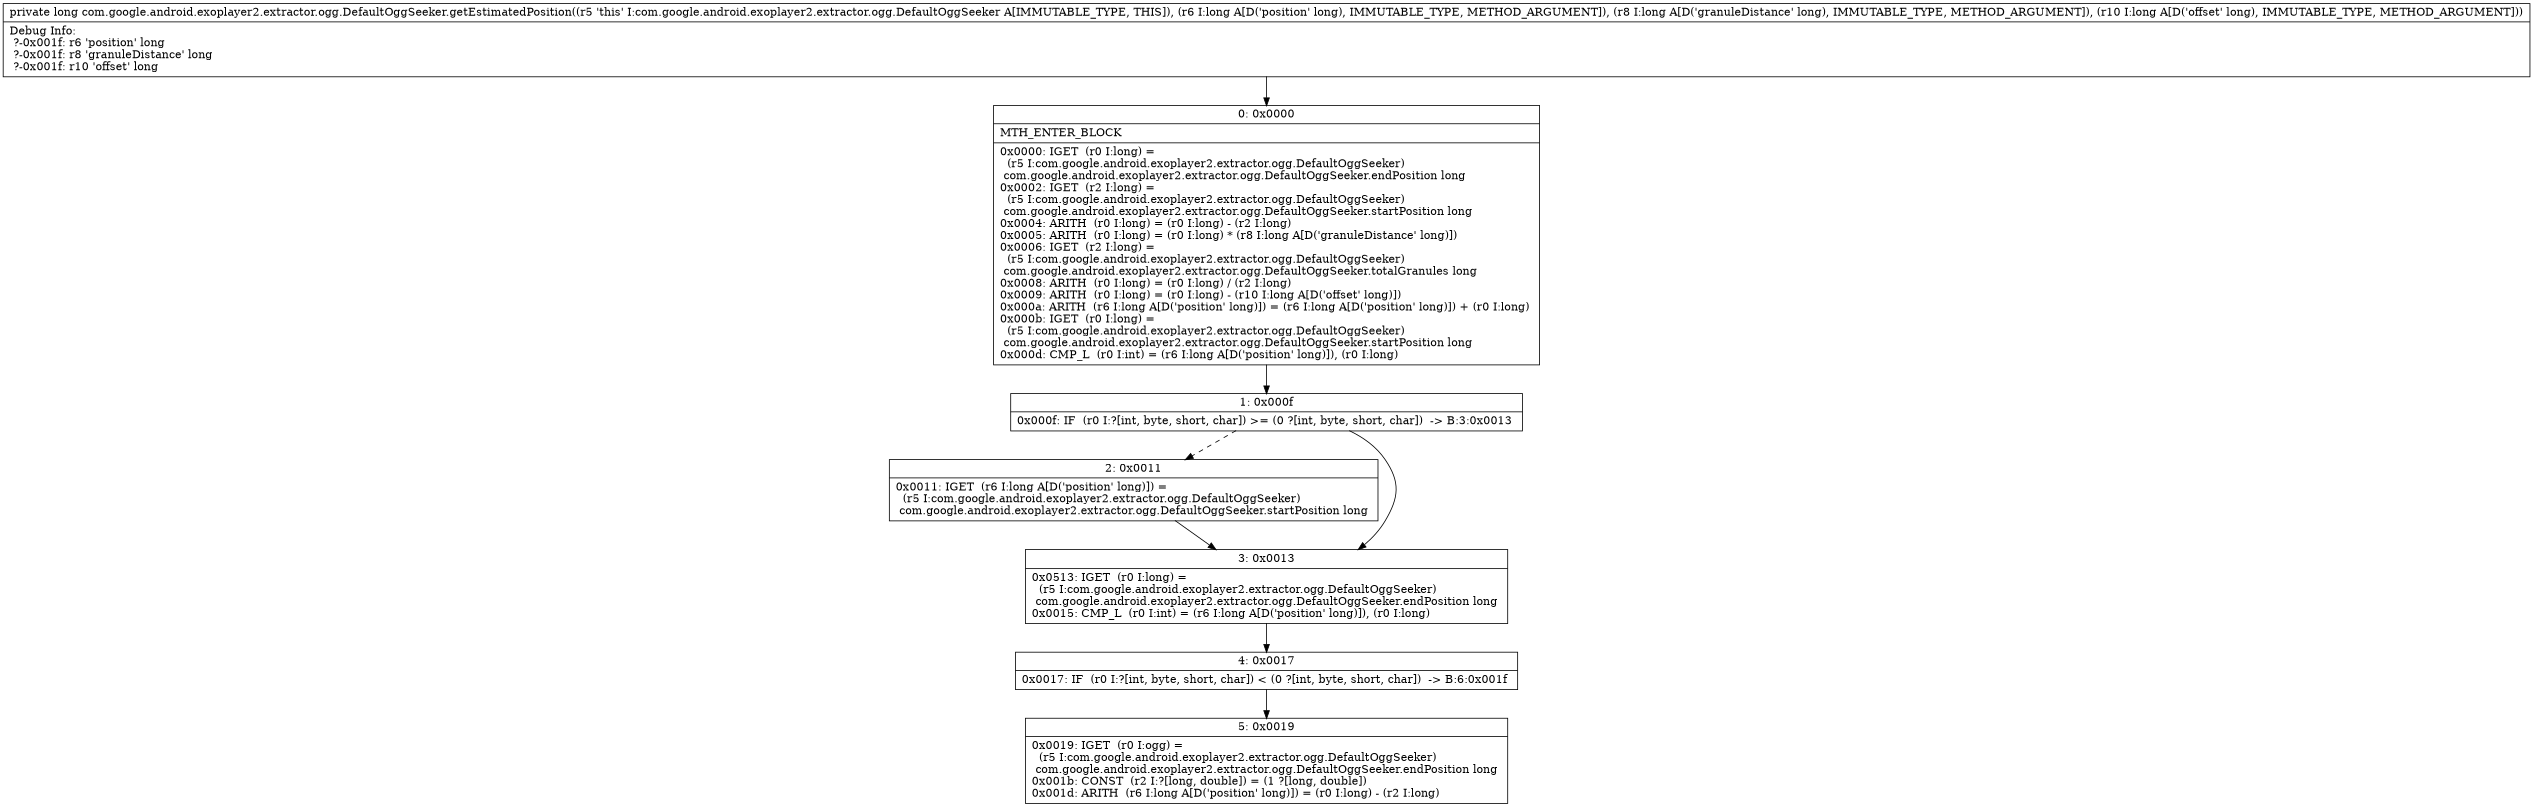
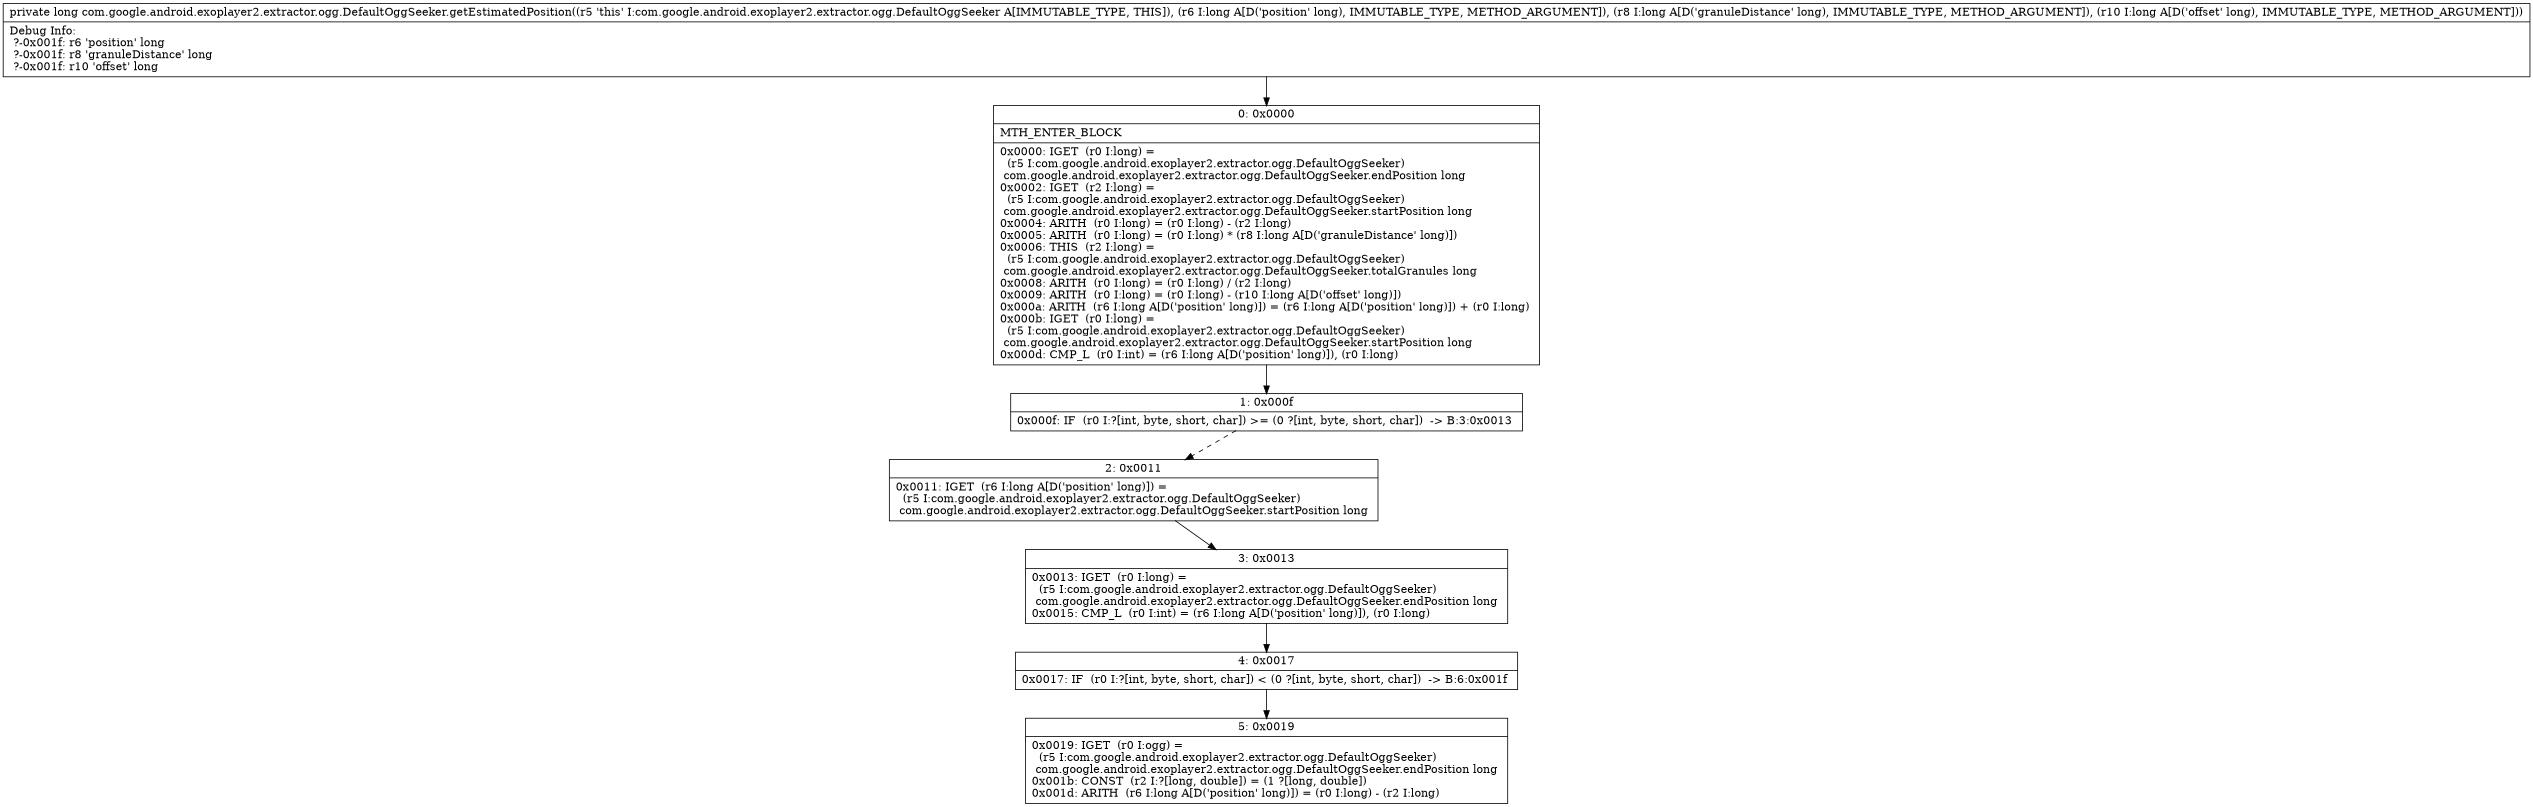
  digraph {
    node [shape=record]
-   n1 [label="{0\:\ 0x0000|MTH_ENTER_BLOCK\l|0x0000: IGET  (r0 I:long) = \l  (r5 I:com.google.android.exoplayer2.extractor.ogg.DefaultOggSeeker)\l com.google.android.exoplayer2.extractor.ogg.DefaultOggSeeker.endPosition long \l0x0002: IGET  (r2 I:long) = \l  (r5 I:com.google.android.exoplayer2.extractor.ogg.DefaultOggSeeker)\l com.google.android.exoplayer2.extractor.ogg.DefaultOggSeeker.startPosition long \l0x0004: ARITH  (r0 I:long) = (r0 I:long) \- (r2 I:long) \l0x0005: ARITH  (r0 I:long) = (r0 I:long) * (r8 I:long A[D('granuleDistance' long)]) \l0x0006: IGET  (r2 I:long) = \l  (r5 I:com.google.android.exoplayer2.extractor.ogg.DefaultOggSeeker)\l com.google.android.exoplayer2.extractor.ogg.DefaultOggSeeker.totalGranules long \l0x0008: ARITH  (r0 I:long) = (r0 I:long) \/ (r2 I:long) \l0x0009: ARITH  (r0 I:long) = (r0 I:long) \- (r10 I:long A[D('offset' long)]) \l0x000a: ARITH  (r6 I:long A[D('position' long)]) = (r6 I:long A[D('position' long)]) + (r0 I:long) \l0x000b: IGET  (r0 I:long) = \l  (r5 I:com.google.android.exoplayer2.extractor.ogg.DefaultOggSeeker)\l com.google.android.exoplayer2.extractor.ogg.DefaultOggSeeker.startPosition long \l0x000d: CMP_L  (r0 I:int) = (r6 I:long A[D('position' long)]), (r0 I:long) \l}"]
+   n1 [label="{0\:\ 0x0000|MTH_ENTER_BLOCK\l|0x0000: IGET  (r0 I:long) = \l  (r5 I:com.google.android.exoplayer2.extractor.ogg.DefaultOggSeeker)\l com.google.android.exoplayer2.extractor.ogg.DefaultOggSeeker.endPosition long \l0x0002: IGET  (r2 I:long) = \l  (r5 I:com.google.android.exoplayer2.extractor.ogg.DefaultOggSeeker)\l com.google.android.exoplayer2.extractor.ogg.DefaultOggSeeker.startPosition long \l0x0004: ARITH  (r0 I:long) = (r0 I:long) \- (r2 I:long) \l0x0005: ARITH  (r0 I:long) = (r0 I:long) * (r8 I:long A[D('granuleDistance' long)]) \l0x0006: THIS  (r2 I:long) = \l  (r5 I:com.google.android.exoplayer2.extractor.ogg.DefaultOggSeeker)\l com.google.android.exoplayer2.extractor.ogg.DefaultOggSeeker.totalGranules long \l0x0008: ARITH  (r0 I:long) = (r0 I:long) \/ (r2 I:long) \l0x0009: ARITH  (r0 I:long) = (r0 I:long) \- (r10 I:long A[D('offset' long)]) \l0x000a: ARITH  (r6 I:long A[D('position' long)]) = (r6 I:long A[D('position' long)]) + (r0 I:long) \l0x000b: IGET  (r0 I:long) = \l  (r5 I:com.google.android.exoplayer2.extractor.ogg.DefaultOggSeeker)\l com.google.android.exoplayer2.extractor.ogg.DefaultOggSeeker.startPosition long \l0x000d: CMP_L  (r0 I:int) = (r6 I:long A[D('position' long)]), (r0 I:long) \l}"]
    n2 [label="{1\:\ 0x000f|0x000f: IF  (r0 I:?[int, byte, short, char]) \>= (0 ?[int, byte, short, char])  \-\> B:3:0x0013 \l}"]
    n3 [label="{2\:\ 0x0011|0x0011: IGET  (r6 I:long A[D('position' long)]) = \l  (r5 I:com.google.android.exoplayer2.extractor.ogg.DefaultOggSeeker)\l com.google.android.exoplayer2.extractor.ogg.DefaultOggSeeker.startPosition long \l}"]
-   n4 [label="{3\:\ 0x0013|0x0513: IGET  (r0 I:long) = \l  (r5 I:com.google.android.exoplayer2.extractor.ogg.DefaultOggSeeker)\l com.google.android.exoplayer2.extractor.ogg.DefaultOggSeeker.endPosition long \l0x0015: CMP_L  (r0 I:int) = (r6 I:long A[D('position' long)]), (r0 I:long) \l}"]
+   n4 [label="{3\:\ 0x0013|0x0013: IGET  (r0 I:long) = \l  (r5 I:com.google.android.exoplayer2.extractor.ogg.DefaultOggSeeker)\l com.google.android.exoplayer2.extractor.ogg.DefaultOggSeeker.endPosition long \l0x0015: CMP_L  (r0 I:int) = (r6 I:long A[D('position' long)]), (r0 I:long) \l}"]
    n5 [label="{4\:\ 0x0017|0x0017: IF  (r0 I:?[int, byte, short, char]) \< (0 ?[int, byte, short, char])  \-\> B:6:0x001f \l}"]
    n6 [label="{5\:\ 0x0019|0x0019: IGET  (r0 I:ogg) = \l  (r5 I:com.google.android.exoplayer2.extractor.ogg.DefaultOggSeeker)\l com.google.android.exoplayer2.extractor.ogg.DefaultOggSeeker.endPosition long \l0x001b: CONST  (r2 I:?[long, double]) = (1 ?[long, double]) \l0x001d: ARITH  (r6 I:long A[D('position' long)]) = (r0 I:long) \- (r2 I:long) \l}"]
    n7 [label="{private long com.google.android.exoplayer2.extractor.ogg.DefaultOggSeeker.getEstimatedPosition((r5 'this' I:com.google.android.exoplayer2.extractor.ogg.DefaultOggSeeker A[IMMUTABLE_TYPE, THIS]), (r6 I:long A[D('position' long), IMMUTABLE_TYPE, METHOD_ARGUMENT]), (r8 I:long A[D('granuleDistance' long), IMMUTABLE_TYPE, METHOD_ARGUMENT]), (r10 I:long A[D('offset' long), IMMUTABLE_TYPE, METHOD_ARGUMENT]))  | Debug Info:\l  ?\-0x001f: r6 'position' long\l  ?\-0x001f: r8 'granuleDistance' long\l  ?\-0x001f: r10 'offset' long\l}"]
    n1 -> n2
    n2 -> n3 [style=dashed]
-   n2 -> n4
    n3 -> n4
    n4 -> n5
    n5 -> n6 [style=solid]
    n7 -> n1
  }
